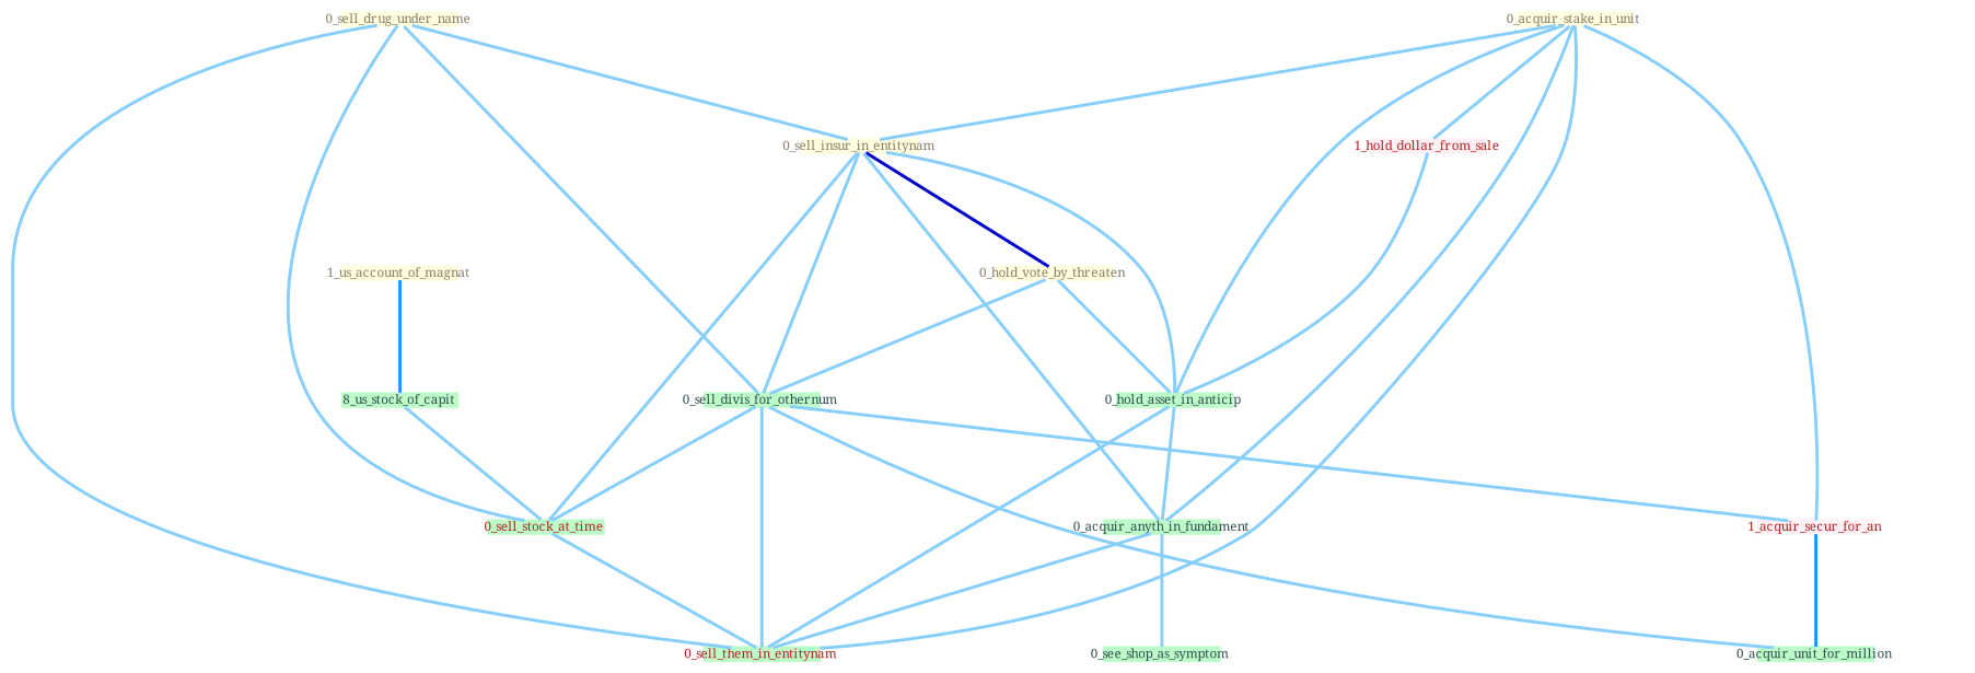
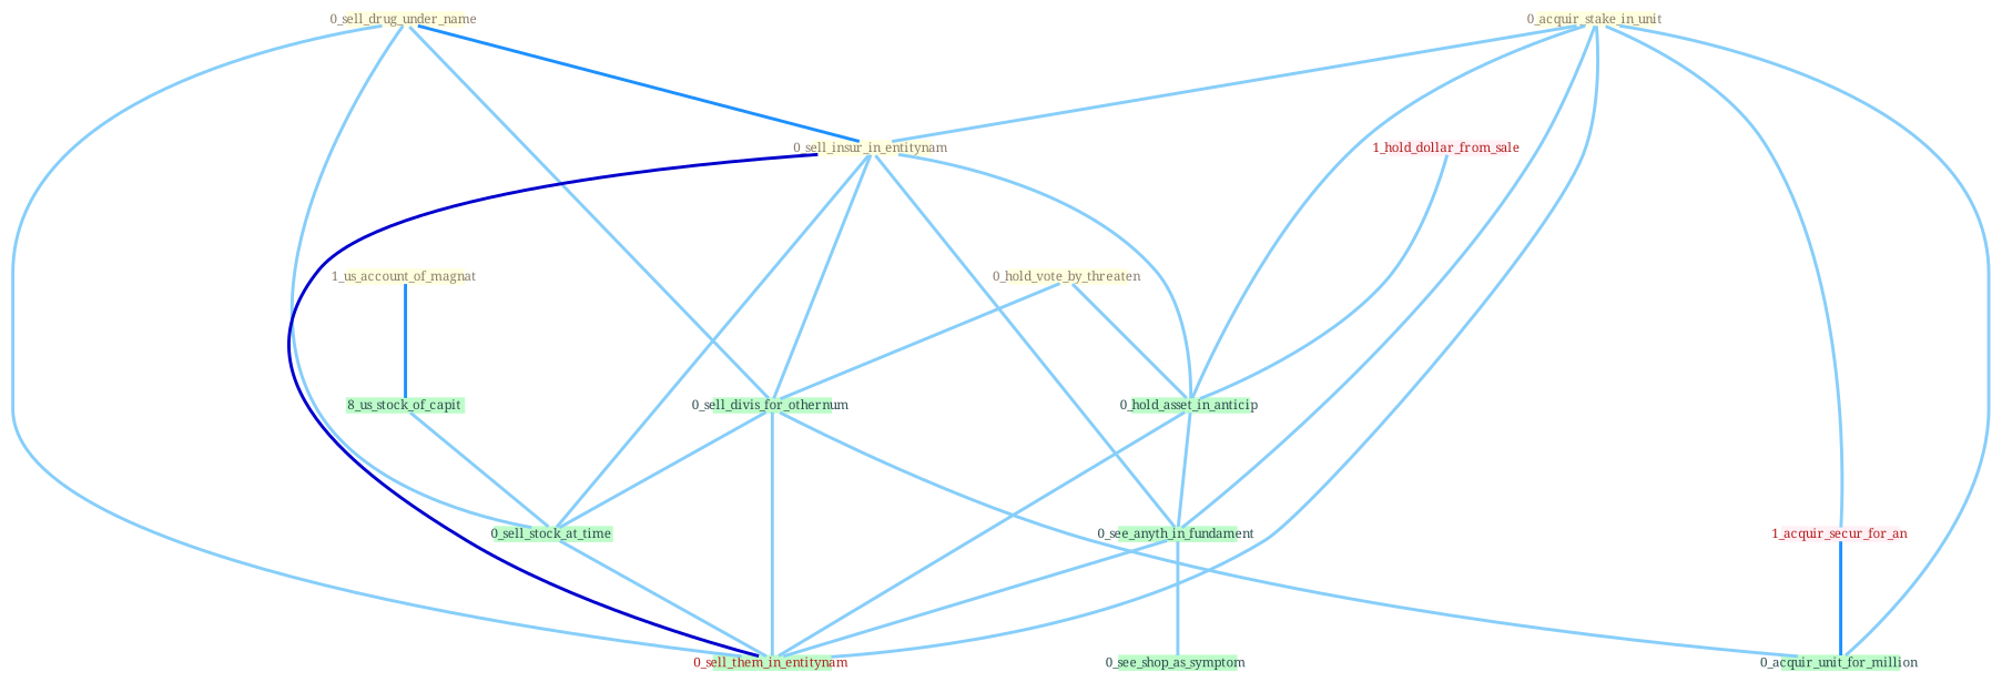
  graph {
    fontname="Noto Serif"
    node [color="#BDFCC9" fixedsize=true fontcolor="#2f4f4f" fontname="Noto Serif" fontsize=4 shape=polygon style=filled]
    edge [color="#87cefa" fontname="Noto Serif" w=1]
    "0_acquir_stake_in_unit " [color="#ffffe0" fontcolor="#8b7d6b" height=.06 width=.5]
    "0_hold_vote_by_threaten " [color="#ffffe0" fontcolor="#8b7d6b" height=.06 width=.5]
    "0_sell_drug_under_name " [color="#ffffe0" fontcolor="#8b7d6b" height=.06 width=.5]
    "1_us_account_of_magnat " [color="#ffffe0" fontcolor="#8b7d6b" height=.06 width=.5]
    "0_sell_insur_in_entitynam " [color="#ffffe0" fontcolor="#8b7d6b" height=.06 width=.5]
    "1_acquir_secur_for_an " [color="#fff0f5" fontcolor="#b22222" height=.06 width=.5]
    "1_hold_dollar_from_sale " [color="#fff0f5" fontcolor="#b22222" height=.06 width=.5]
    "0_hold_asset_in_anticip " [height=.06 width=.5]
-   "0_see_anyth_in_fundament " [height=.06 width=.5 label="0_acquir_anyth_in_fundament"]
+   "0_see_anyth_in_fundament " [height=.06 width=.5]
    "0_acquir_unit_for_million " [height=.06 width=.5]
    "0_sell_them_in_entitynam " [fontcolor="#b22222" height=.06 width=.5]
    "0_sell_divis_for_othernum " [height=.06 width=.5]
-   "0_sell_stock_at_time " [fontcolor="#b22222" height=.06 width=.5]
+   "0_sell_stock_at_time " [height=.06 width=.5]
    n14 [height=.06 label="8_us_stock_of_capit" width=.5]
    "0_see_shop_as_symptom " [height=.06 width=.5]
    subgraph sub_1 {
      "0_acquir_stake_in_unit "
      "0_hold_vote_by_threaten "
      "0_sell_drug_under_name "
      "1_us_account_of_magnat "
      "0_sell_insur_in_entitynam "
    }
    subgraph sub_2 {
      "1_acquir_secur_for_an "
      "1_hold_dollar_from_sale "
    }
    "0_acquir_stake_in_unit " -- "0_sell_insur_in_entitynam "
    "0_acquir_stake_in_unit " -- "1_acquir_secur_for_an "
    "0_acquir_stake_in_unit " -- "0_hold_asset_in_anticip "
    "0_acquir_stake_in_unit " -- "0_see_anyth_in_fundament "
-   "0_acquir_stake_in_unit " -- "1_hold_dollar_from_sale "
+   "0_acquir_stake_in_unit " -- "0_acquir_unit_for_million "
    "0_acquir_stake_in_unit " -- "0_sell_them_in_entitynam "
    "0_hold_vote_by_threaten " -- "0_hold_asset_in_anticip "
    "0_hold_vote_by_threaten " -- "0_sell_divis_for_othernum "
-   "0_sell_drug_under_name " -- "0_sell_insur_in_entitynam "
+   "0_sell_drug_under_name " -- "0_sell_insur_in_entitynam " [color="#1e90ff"]
    "0_sell_drug_under_name " -- "0_sell_them_in_entitynam "
    "0_sell_drug_under_name " -- "0_sell_divis_for_othernum "
    "0_sell_drug_under_name " -- "0_sell_stock_at_time "
    "1_us_account_of_magnat " -- n14 [color="#1e90ff" w=2]
    "0_sell_insur_in_entitynam " -- "0_hold_asset_in_anticip "
    "0_sell_insur_in_entitynam " -- "0_see_anyth_in_fundament "
-   "0_sell_insur_in_entitynam " -- "0_hold_vote_by_threaten " [color="#0000cd" w=3]
+   "0_sell_insur_in_entitynam " -- "0_sell_them_in_entitynam " [color="#0000cd" w=3]
    "0_sell_insur_in_entitynam " -- "0_sell_divis_for_othernum "
    "0_sell_insur_in_entitynam " -- "0_sell_stock_at_time "
    "1_acquir_secur_for_an " -- "0_acquir_unit_for_million " [color="#1e90ff" w=2]
    "1_hold_dollar_from_sale " -- "0_hold_asset_in_anticip "
    "0_hold_asset_in_anticip " -- "0_see_anyth_in_fundament "
    "0_hold_asset_in_anticip " -- "0_sell_them_in_entitynam "
    "0_see_anyth_in_fundament " -- "0_sell_them_in_entitynam "
    "0_see_anyth_in_fundament " -- "0_see_shop_as_symptom "
-   "0_sell_divis_for_othernum " -- "1_acquir_secur_for_an "
    "0_sell_divis_for_othernum " -- "0_acquir_unit_for_million "
    "0_sell_divis_for_othernum " -- "0_sell_them_in_entitynam "
    "0_sell_divis_for_othernum " -- "0_sell_stock_at_time "
    "0_sell_stock_at_time " -- "0_sell_them_in_entitynam "
    n14 -- "0_sell_stock_at_time "
  }
